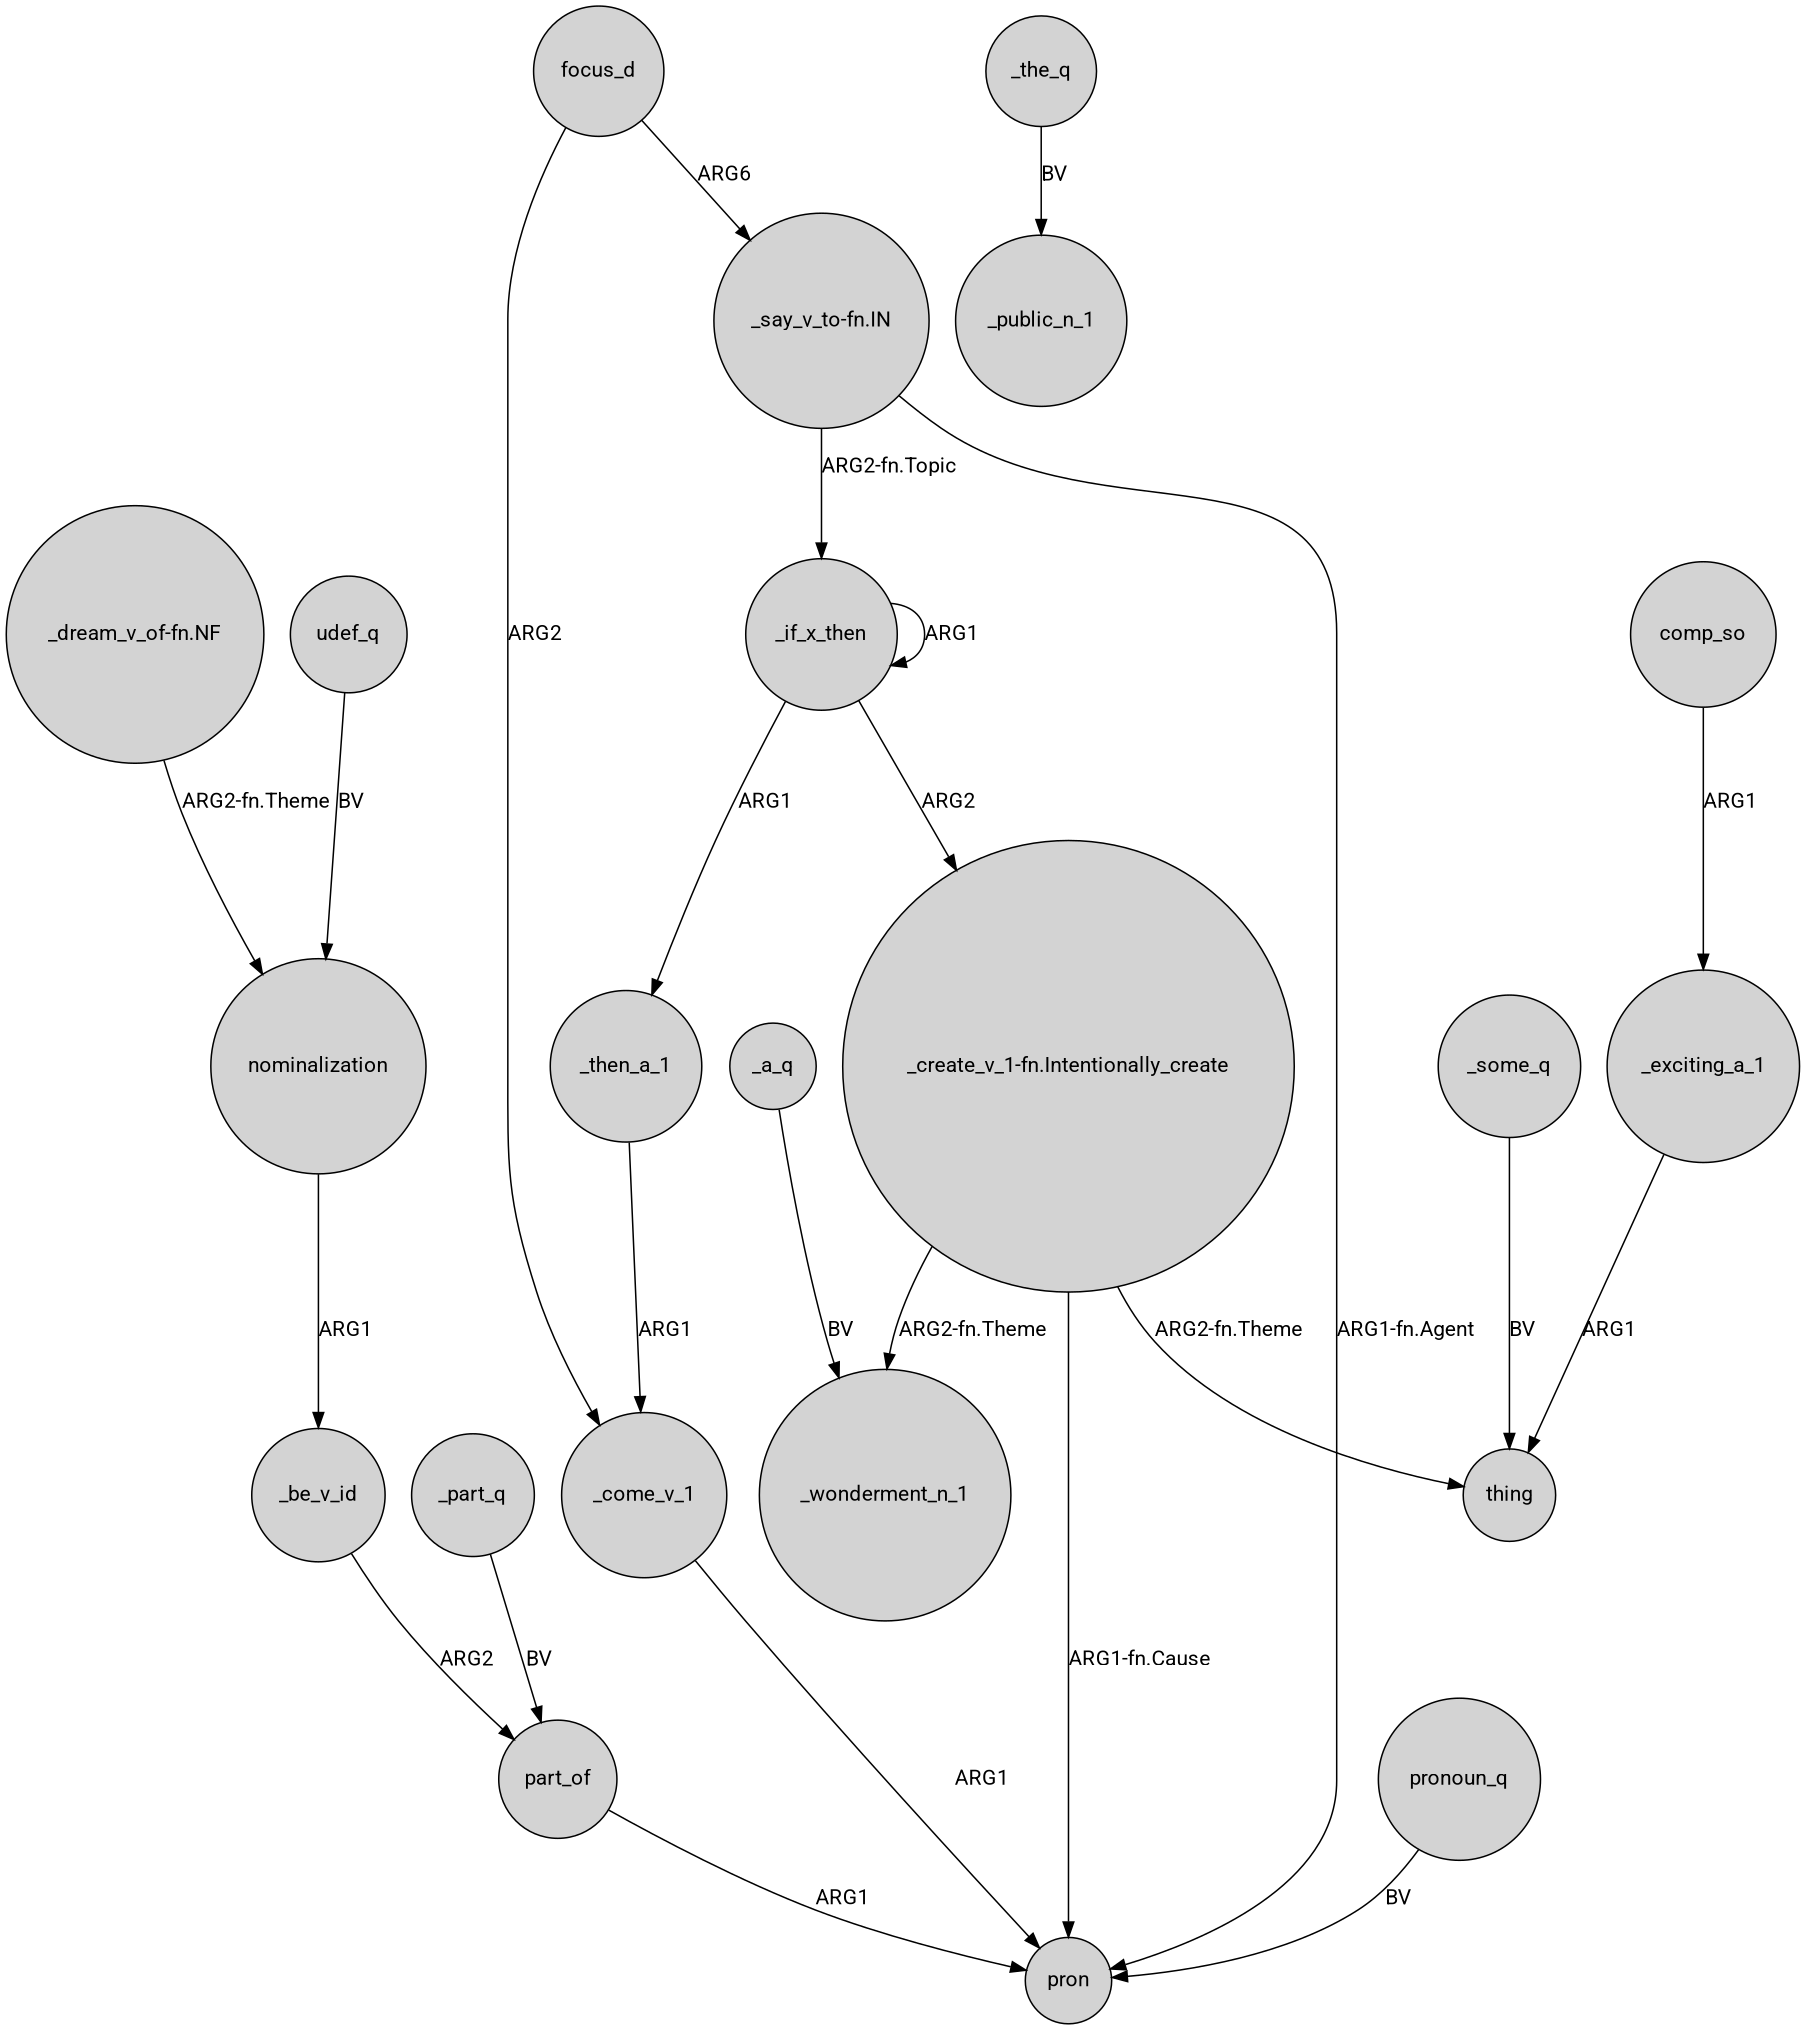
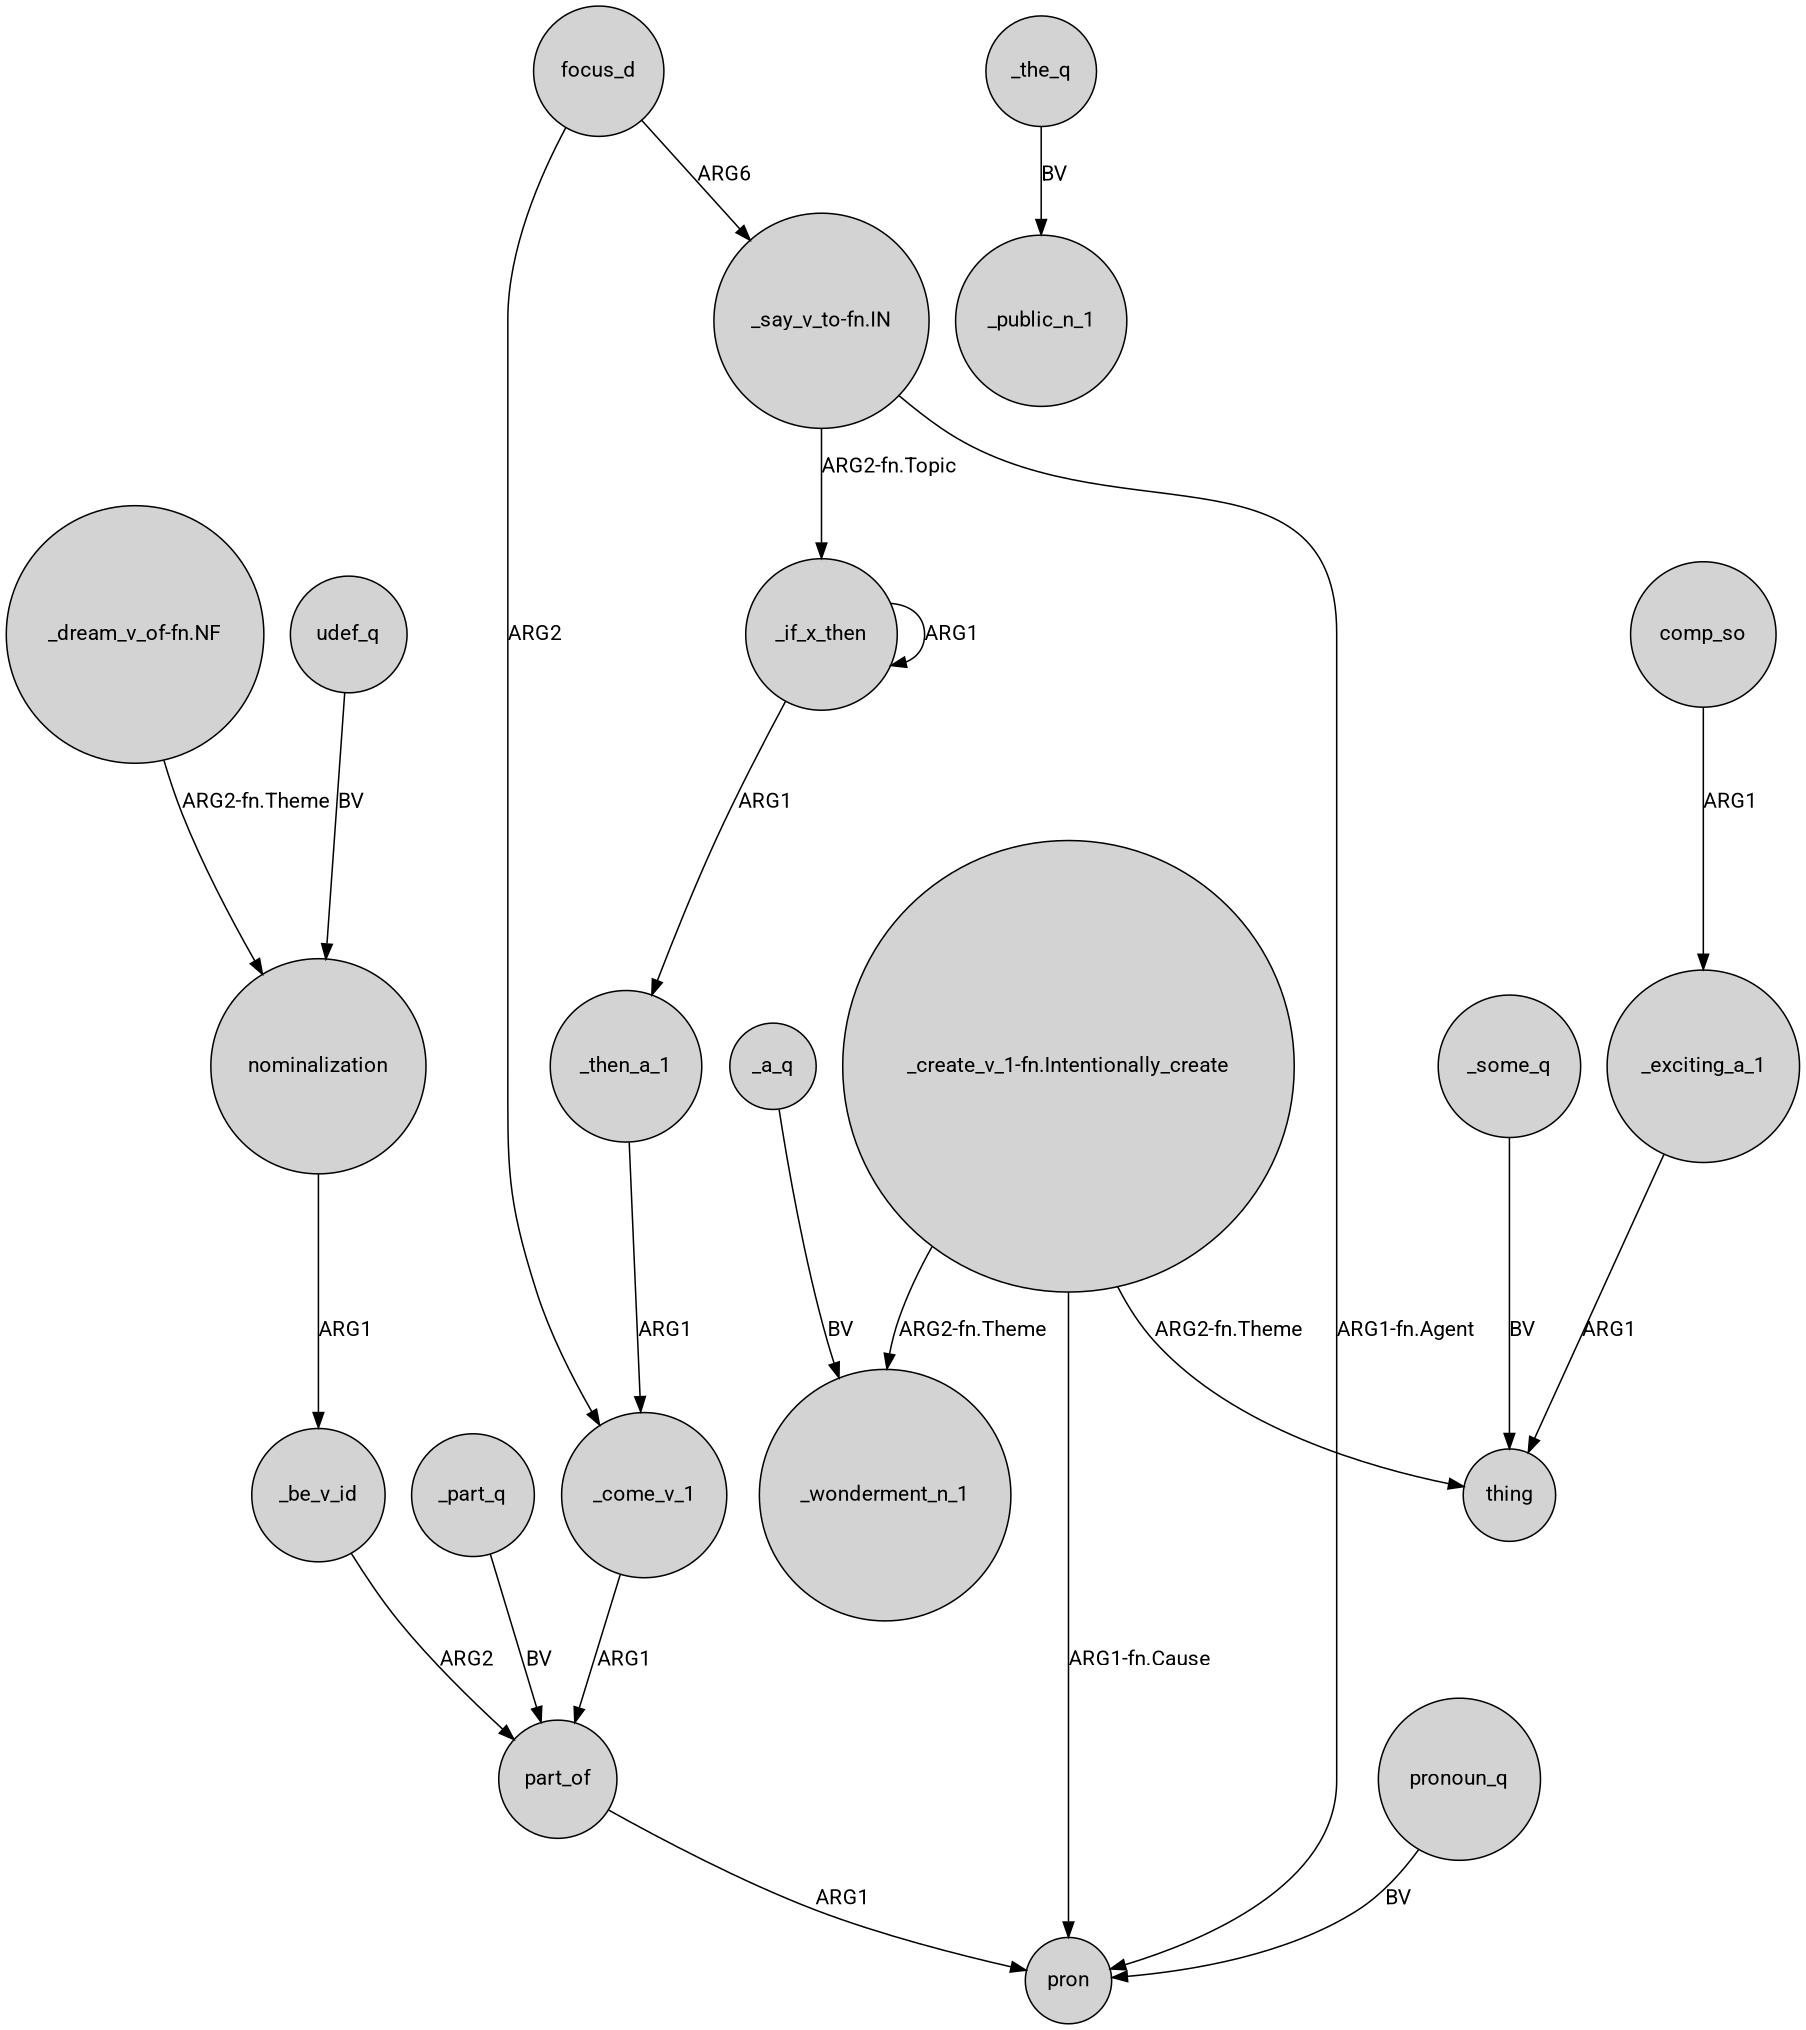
  digraph {
    fontname=Roboto
    node [fontname=Roboto shape=circle style=filled]
    edge [fontname=Roboto]
    part_of
    pron
    _if_x_then
    _then_a_1
    "_create_v_1-fn.Intentionally_create"
    _come_v_1
    thing
    _wonderment_n_1
    "_say_v_to-fn.IN"
    _some_q
    focus_d
    _a_q
    comp_so
    _exciting_a_1
    "_dream_v_of-fn.NF"
    nominalization
    _be_v_id
    _part_q
    pronoun_q
    _the_q
    _public_n_1
    udef_q
    part_of -> pron [label=ARG1]
    _if_x_then -> _if_x_then [label=ARG1]
    _if_x_then -> _then_a_1 [label=ARG1]
-   _if_x_then -> "_create_v_1-fn.Intentionally_create" [label=ARG2]
    _then_a_1 -> _come_v_1 [label=ARG1]
    "_create_v_1-fn.Intentionally_create" -> pron [label="ARG1-fn.Cause"]
    "_create_v_1-fn.Intentionally_create" -> thing [label="ARG2-fn.Theme"]
    "_create_v_1-fn.Intentionally_create" -> _wonderment_n_1 [label="ARG2-fn.Theme"]
-   _come_v_1 -> pron [label=ARG1]
+   _come_v_1 -> part_of [label=ARG1]
    "_say_v_to-fn.IN" -> pron [label="ARG1-fn.Agent"]
    "_say_v_to-fn.IN" -> _if_x_then [label="ARG2-fn.Topic"]
    _some_q -> thing [label=BV]
    focus_d -> _come_v_1 [label=ARG2]
    focus_d -> "_say_v_to-fn.IN" [label=ARG6]
    _a_q -> _wonderment_n_1 [label=BV]
    comp_so -> _exciting_a_1 [label=ARG1]
    _exciting_a_1 -> thing [label=ARG1]
    "_dream_v_of-fn.NF" -> nominalization [label="ARG2-fn.Theme"]
    nominalization -> _be_v_id [label=ARG1]
    _be_v_id -> part_of [label=ARG2]
    _part_q -> part_of [label=BV]
    pronoun_q -> pron [label=BV]
    _the_q -> _public_n_1 [label=BV]
    udef_q -> nominalization [label=BV]
  }
